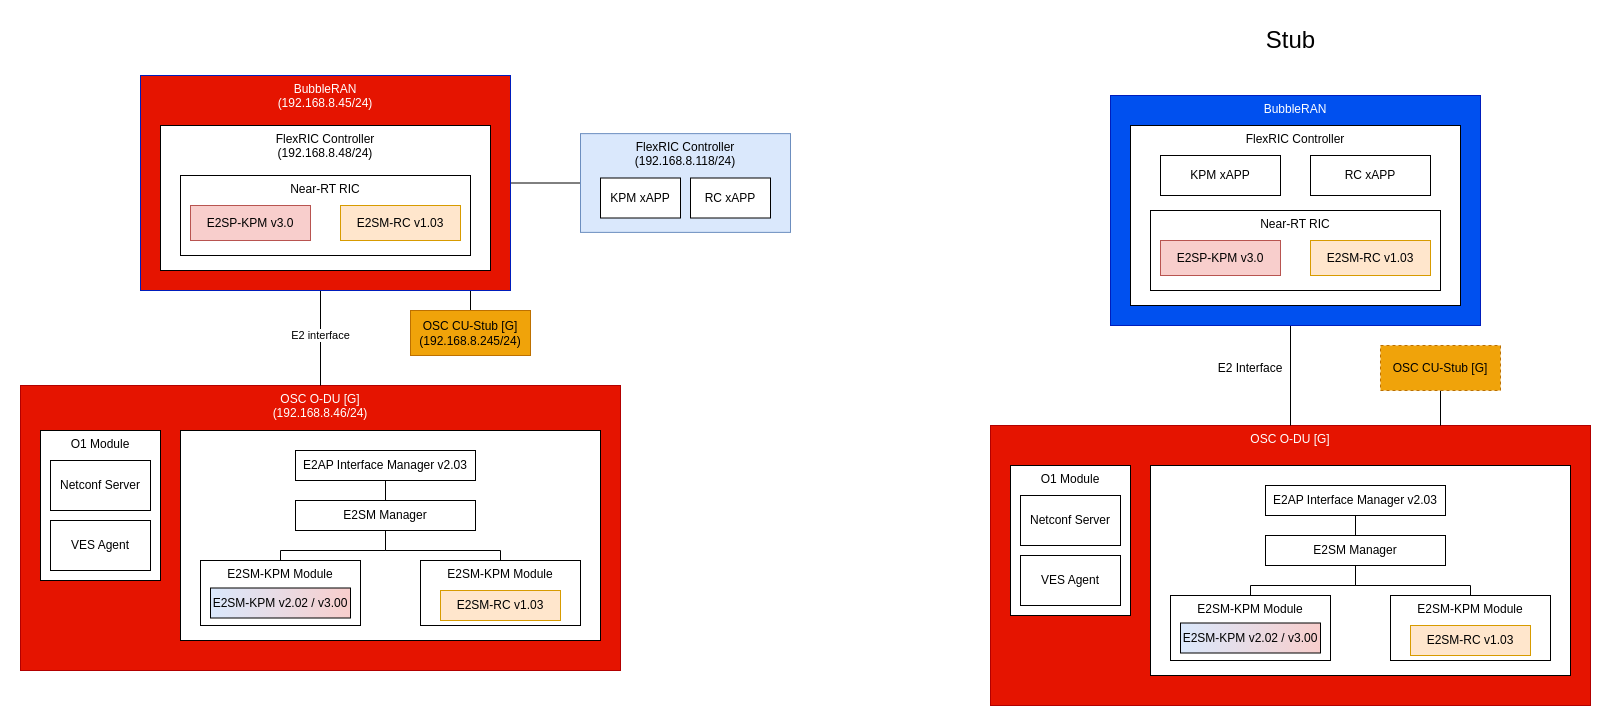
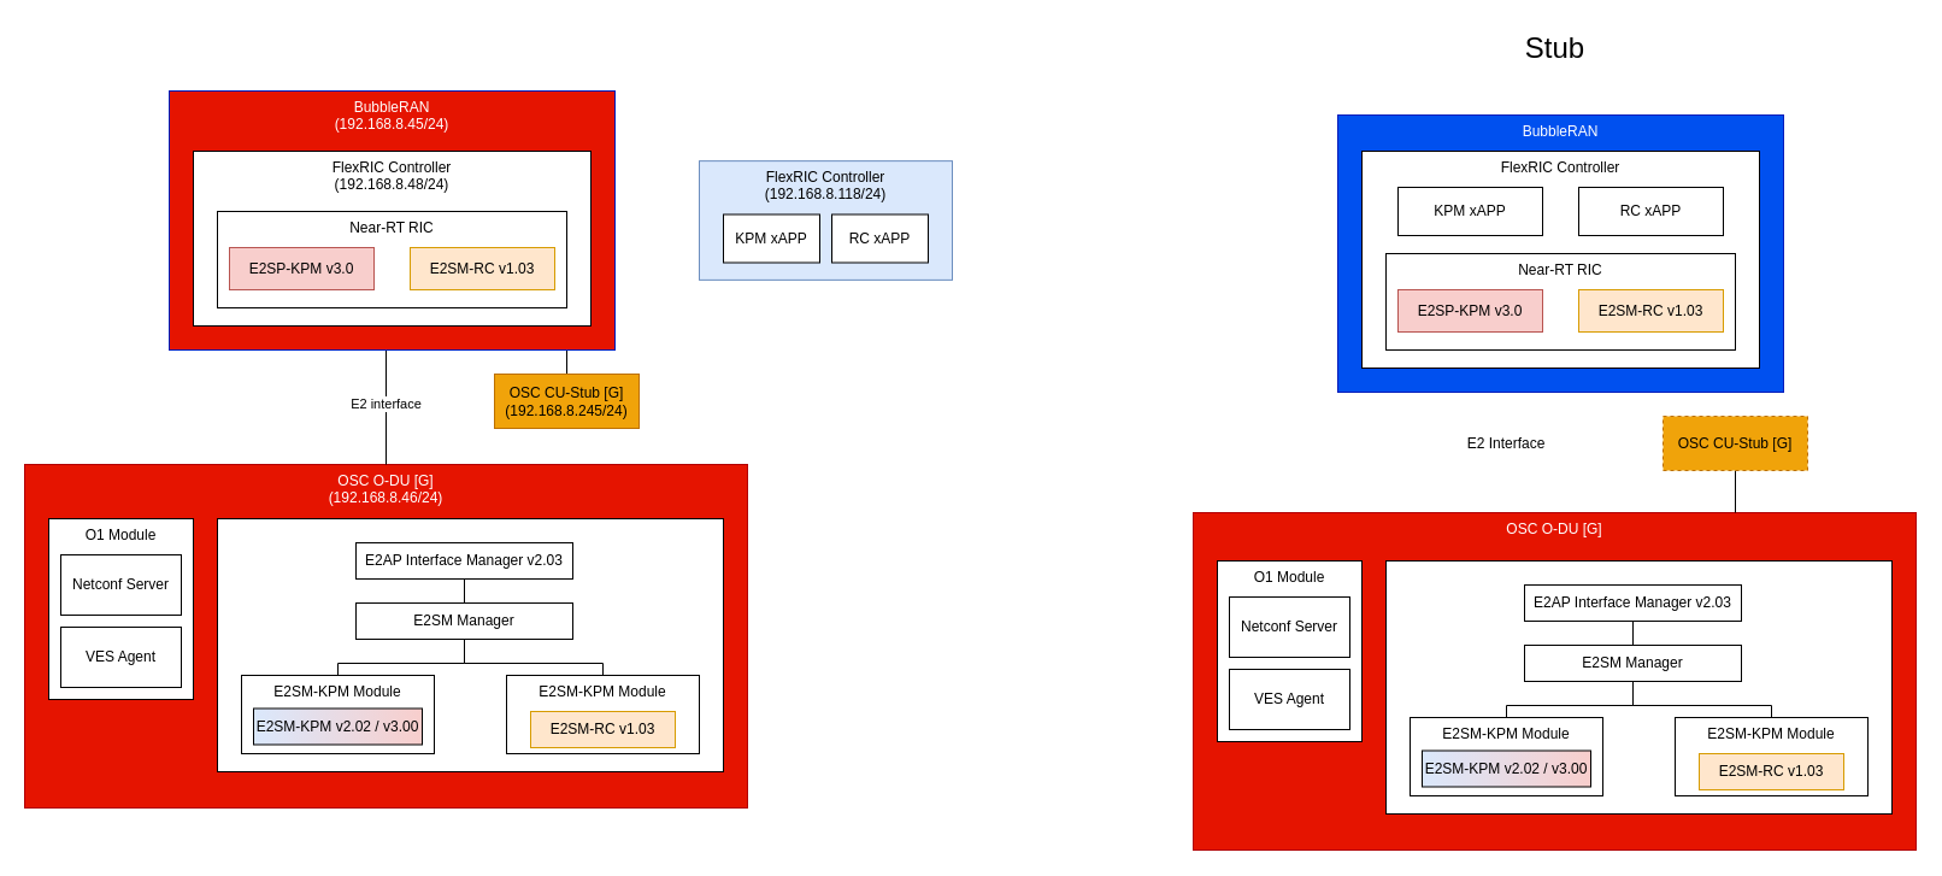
  <mxCell id="0" />
  <mxCell id="1" parent="0" />
- <mxCell id="2" style="edgeStyle=orthogonalEdgeStyle;rounded=0;orthogonalLoop=1;jettySize=auto;html=1;entryX=1;entryY=0.5;entryDx=0;entryDy=0;endArrow=none;endFill=0;" edge="1" parent="1" source="3" target="22"><mxGeometry relative="1" as="geometry" /></mxCell>
  <mxCell id="3" value="FlexRIC Controller&lt;br&gt;(192.168.8.118/24)" style="rounded=0;whiteSpace=wrap;html=1;fillColor=#dae8fc;strokeColor=#6c8ebf;verticalAlign=top;" vertex="1" parent="1"><mxGeometry x="580" y="133.13" width="210" height="98.75" as="geometry" /></mxCell>
  <mxCell id="4" value="OSC O-DU [G]&lt;br&gt;(192.168.8.46/24)" style="rounded=0;whiteSpace=wrap;html=1;verticalAlign=top;fillColor=#e51400;fontColor=#ffffff;strokeColor=#B20000;" parent="1" vertex="1"><mxGeometry x="20" y="385" width="600" height="285" as="geometry" /></mxCell>
  <mxCell id="5" value="O1 Module" style="rounded=0;whiteSpace=wrap;html=1;verticalAlign=top;" parent="1" vertex="1"><mxGeometry x="40" y="430" width="120" height="150" as="geometry" /></mxCell>
  <mxCell id="6" value="Netconf Server" style="rounded=0;whiteSpace=wrap;html=1;" parent="1" vertex="1"><mxGeometry x="50" y="460" width="100" height="50" as="geometry" /></mxCell>
  <mxCell id="7" value="VES Agent" style="rounded=0;whiteSpace=wrap;html=1;" parent="1" vertex="1"><mxGeometry x="50" y="520" width="100" height="50" as="geometry" /></mxCell>
  <mxCell id="8" value="" style="rounded=0;whiteSpace=wrap;html=1;" parent="1" vertex="1"><mxGeometry x="180" y="430" width="420" height="210" as="geometry" /></mxCell>
  <mxCell id="9" style="edgeStyle=orthogonalEdgeStyle;rounded=0;orthogonalLoop=1;jettySize=auto;html=1;entryX=0.5;entryY=0;entryDx=0;entryDy=0;endArrow=none;endFill=0;" parent="1" source="10" target="13" edge="1"><mxGeometry relative="1" as="geometry" /></mxCell>
  <mxCell id="10" value="E2AP Interface Manager v2.03" style="rounded=0;whiteSpace=wrap;html=1;" parent="1" vertex="1"><mxGeometry x="295" y="450" width="180" height="30" as="geometry" /></mxCell>
  <mxCell id="11" style="edgeStyle=orthogonalEdgeStyle;rounded=0;orthogonalLoop=1;jettySize=auto;html=1;endArrow=none;endFill=0;" parent="1" source="13" target="15" edge="1"><mxGeometry relative="1" as="geometry" /></mxCell>
  <mxCell id="12" style="edgeStyle=orthogonalEdgeStyle;rounded=0;orthogonalLoop=1;jettySize=auto;html=1;endArrow=none;endFill=0;" parent="1" source="13" target="17" edge="1"><mxGeometry relative="1" as="geometry"><Array as="points"><mxPoint x="385" y="550" /><mxPoint x="500" y="550" /></Array></mxGeometry></mxCell>
  <mxCell id="13" value="E2SM Manager" style="rounded=0;whiteSpace=wrap;html=1;" parent="1" vertex="1"><mxGeometry x="295" y="500" width="180" height="30" as="geometry" /></mxCell>
  <mxCell id="14" value="" style="group" parent="1" vertex="1" connectable="0"><mxGeometry x="200" y="560" width="160" height="65" as="geometry" /></mxCell>
  <mxCell id="15" value="E2SM-KPM Module" style="rounded=0;whiteSpace=wrap;html=1;verticalAlign=top;" parent="14" vertex="1"><mxGeometry width="160" height="65" as="geometry" /></mxCell>
  <mxCell id="16" value="E2SM-KPM v2.02 / v3.00" style="rounded=0;whiteSpace=wrap;html=1;gradientColor=#DAE8FC;gradientDirection=west;fillColor=#F8CECC;" parent="14" vertex="1"><mxGeometry x="10" y="27.5" width="140" height="30" as="geometry" /></mxCell>
  <mxCell id="17" value="E2SM-KPM Module" style="rounded=0;whiteSpace=wrap;html=1;verticalAlign=top;" parent="1" vertex="1"><mxGeometry x="420" y="560" width="160" height="65" as="geometry" /></mxCell>
  <mxCell id="18" value="E2SM-RC v1.03" style="rounded=0;whiteSpace=wrap;html=1;fillColor=#ffe6cc;strokeColor=#d79b00;" parent="1" vertex="1"><mxGeometry x="440" y="590" width="120" height="30" as="geometry" /></mxCell>
  <mxCell id="19" style="edgeStyle=orthogonalEdgeStyle;rounded=0;orthogonalLoop=1;jettySize=auto;html=1;endArrow=none;endFill=0;" parent="1" source="20" target="23" edge="1"><mxGeometry relative="1" as="geometry" /></mxCell>
  <mxCell id="20" value="OSC CU-Stub [G]&lt;br&gt;(192.168.8.245/24)" style="rounded=0;whiteSpace=wrap;html=1;fillColor=#f0a30a;fontColor=#000000;strokeColor=#BD7000;" parent="1" vertex="1"><mxGeometry x="410" y="310" width="120" height="45" as="geometry" /></mxCell>
  <mxCell id="21" value="E2 interface" style="edgeStyle=orthogonalEdgeStyle;rounded=0;orthogonalLoop=1;jettySize=auto;html=1;endArrow=none;endFill=0;jumpStyle=arc;exitX=0.5;exitY=1;exitDx=0;exitDy=0;" parent="1" source="22" target="4" edge="1"><mxGeometry relative="1" as="geometry"><mxPoint x="320" y="290" as="sourcePoint" /><Array as="points"><mxPoint x="320" y="290" /></Array></mxGeometry></mxCell>
  <mxCell id="22" value="BubbleRAN &lt;br&gt;(192.168.8.45/24)" style="rounded=0;whiteSpace=wrap;html=1;verticalAlign=top;fillColor=#e51400;fontColor=#ffffff;strokeColor=#001DBC;" parent="1" vertex="1"><mxGeometry x="140" y="75" width="370" height="215" as="geometry" /></mxCell>
  <mxCell id="23" value="FlexRIC Controller &lt;br&gt;(192.168.8.48/24)" style="rounded=0;whiteSpace=wrap;html=1;verticalAlign=top;" parent="1" vertex="1"><mxGeometry x="160" y="125" width="330" height="145" as="geometry" /></mxCell>
  <mxCell id="24" value="KPM xAPP" style="rounded=0;whiteSpace=wrap;html=1;" parent="1" vertex="1"><mxGeometry x="600" y="177.5" width="80" height="40" as="geometry" /></mxCell>
  <mxCell id="25" value="RC xAPP" style="rounded=0;whiteSpace=wrap;html=1;" parent="1" vertex="1"><mxGeometry x="690" y="177.5" width="80" height="40" as="geometry" /></mxCell>
  <mxCell id="26" value="Near-RT RIC" style="rounded=0;whiteSpace=wrap;html=1;verticalAlign=top;" parent="1" vertex="1"><mxGeometry x="180" y="175" width="290" height="80" as="geometry" /></mxCell>
  <mxCell id="27" value="E2SP-KPM v3.0" style="rounded=0;whiteSpace=wrap;html=1;fillColor=#f8cecc;strokeColor=#b85450;" parent="1" vertex="1"><mxGeometry x="190" y="205" width="120" height="35" as="geometry" /></mxCell>
  <mxCell id="28" value="E2SM-RC v1.03" style="rounded=0;whiteSpace=wrap;html=1;fillColor=#ffe6cc;strokeColor=#d79b00;" parent="1" vertex="1"><mxGeometry x="340" y="205" width="120" height="35" as="geometry" /></mxCell>
  <mxCell id="29" style="edgeStyle=orthogonalEdgeStyle;rounded=0;orthogonalLoop=1;jettySize=auto;html=1;exitX=0.5;exitY=1;exitDx=0;exitDy=0;" parent="1" source="23" target="23" edge="1"><mxGeometry relative="1" as="geometry" /></mxCell>
  <mxCell id="30" value="OSC O-DU [G]" style="rounded=0;whiteSpace=wrap;html=1;verticalAlign=top;fillColor=#e51400;fontColor=#ffffff;strokeColor=#B20000;" vertex="1" parent="1"><mxGeometry x="990" y="425" width="600" height="280" as="geometry" /></mxCell>
  <mxCell id="31" value="O1 Module" style="rounded=0;whiteSpace=wrap;html=1;verticalAlign=top;" vertex="1" parent="1"><mxGeometry x="1010" y="465" width="120" height="150" as="geometry" /></mxCell>
  <mxCell id="32" value="Netconf Server" style="rounded=0;whiteSpace=wrap;html=1;" vertex="1" parent="1"><mxGeometry x="1020" y="495" width="100" height="50" as="geometry" /></mxCell>
  <mxCell id="33" value="VES Agent" style="rounded=0;whiteSpace=wrap;html=1;" vertex="1" parent="1"><mxGeometry x="1020" y="555" width="100" height="50" as="geometry" /></mxCell>
  <mxCell id="34" value="" style="rounded=0;whiteSpace=wrap;html=1;" vertex="1" parent="1"><mxGeometry x="1150" y="465" width="420" height="210" as="geometry" /></mxCell>
  <mxCell id="35" style="edgeStyle=orthogonalEdgeStyle;rounded=0;orthogonalLoop=1;jettySize=auto;html=1;entryX=0.5;entryY=0;entryDx=0;entryDy=0;endArrow=none;endFill=0;" edge="1" parent="1" source="36" target="39"><mxGeometry relative="1" as="geometry" /></mxCell>
  <mxCell id="36" value="E2AP Interface Manager v2.03" style="rounded=0;whiteSpace=wrap;html=1;" vertex="1" parent="1"><mxGeometry x="1265" y="485" width="180" height="30" as="geometry" /></mxCell>
  <mxCell id="37" style="edgeStyle=orthogonalEdgeStyle;rounded=0;orthogonalLoop=1;jettySize=auto;html=1;endArrow=none;endFill=0;" edge="1" parent="1" source="39" target="41"><mxGeometry relative="1" as="geometry" /></mxCell>
  <mxCell id="38" style="edgeStyle=orthogonalEdgeStyle;rounded=0;orthogonalLoop=1;jettySize=auto;html=1;endArrow=none;endFill=0;" edge="1" parent="1" source="39" target="43"><mxGeometry relative="1" as="geometry"><Array as="points"><mxPoint x="1355" y="585" /><mxPoint x="1470" y="585" /></Array></mxGeometry></mxCell>
  <mxCell id="39" value="E2SM Manager" style="rounded=0;whiteSpace=wrap;html=1;" vertex="1" parent="1"><mxGeometry x="1265" y="535" width="180" height="30" as="geometry" /></mxCell>
  <mxCell id="40" value="" style="group" vertex="1" connectable="0" parent="1"><mxGeometry x="1170" y="595" width="160" height="65" as="geometry" /></mxCell>
  <mxCell id="41" value="E2SM-KPM Module" style="rounded=0;whiteSpace=wrap;html=1;verticalAlign=top;" vertex="1" parent="40"><mxGeometry width="160" height="65" as="geometry" /></mxCell>
  <mxCell id="42" value="E2SM-KPM v2.02 / v3.00" style="rounded=0;whiteSpace=wrap;html=1;gradientColor=#DAE8FC;gradientDirection=west;fillColor=#F8CECC;" vertex="1" parent="40"><mxGeometry x="10" y="27.5" width="140" height="30" as="geometry" /></mxCell>
  <mxCell id="43" value="E2SM-KPM Module" style="rounded=0;whiteSpace=wrap;html=1;verticalAlign=top;" vertex="1" parent="1"><mxGeometry x="1390" y="595" width="160" height="65" as="geometry" /></mxCell>
  <mxCell id="44" value="E2SM-RC v1.03" style="rounded=0;whiteSpace=wrap;html=1;fillColor=#ffe6cc;strokeColor=#d79b00;" vertex="1" parent="1"><mxGeometry x="1410" y="625" width="120" height="30" as="geometry" /></mxCell>
  <mxCell id="45" style="edgeStyle=orthogonalEdgeStyle;rounded=0;orthogonalLoop=1;jettySize=auto;html=1;entryX=0.75;entryY=0;entryDx=0;entryDy=0;endArrow=none;endFill=0;" edge="1" parent="1" source="46" target="30"><mxGeometry relative="1" as="geometry" /></mxCell>
  <mxCell id="46" value="OSC CU-Stub [G]" style="rounded=0;whiteSpace=wrap;html=1;fillColor=#f0a30a;fontColor=#000000;strokeColor=#BD7000;dashed=1;" vertex="1" parent="1"><mxGeometry x="1380" y="345" width="120" height="45" as="geometry" /></mxCell>
- <mxCell id="47" style="edgeStyle=orthogonalEdgeStyle;rounded=0;orthogonalLoop=1;jettySize=auto;html=1;endArrow=none;endFill=0;jumpStyle=arc;exitX=0.5;exitY=1;exitDx=0;exitDy=0;" edge="1" parent="1" source="49" target="30"><mxGeometry relative="1" as="geometry"><mxPoint x="1290" y="325" as="sourcePoint" /><Array as="points"><mxPoint x="1290" y="325" /></Array></mxGeometry></mxCell>
  <mxCell id="48" value="E2 Interface" style="text;html=1;strokeColor=none;fillColor=none;align=center;verticalAlign=middle;whiteSpace=wrap;rounded=0;" vertex="1" parent="1"><mxGeometry x="1195" y="352.5" width="110" height="30" as="geometry" /></mxCell>
  <mxCell id="49" value="BubbleRAN" style="rounded=0;whiteSpace=wrap;html=1;verticalAlign=top;fillColor=#0050ef;fontColor=#ffffff;strokeColor=#001DBC;" vertex="1" parent="1"><mxGeometry x="1110" y="95" width="370" height="230" as="geometry" /></mxCell>
  <mxCell id="50" value="FlexRIC Controller" style="rounded=0;whiteSpace=wrap;html=1;verticalAlign=top;" vertex="1" parent="1"><mxGeometry x="1130" y="125" width="330" height="180" as="geometry" /></mxCell>
  <mxCell id="51" value="KPM xAPP" style="rounded=0;whiteSpace=wrap;html=1;" vertex="1" parent="1"><mxGeometry x="1160" y="155" width="120" height="40" as="geometry" /></mxCell>
  <mxCell id="52" value="RC xAPP" style="rounded=0;whiteSpace=wrap;html=1;" vertex="1" parent="1"><mxGeometry x="1310" y="155" width="120" height="40" as="geometry" /></mxCell>
  <mxCell id="53" value="Near-RT RIC" style="rounded=0;whiteSpace=wrap;html=1;verticalAlign=top;" vertex="1" parent="1"><mxGeometry x="1150" y="210" width="290" height="80" as="geometry" /></mxCell>
  <mxCell id="54" value="E2SP-KPM v3.0" style="rounded=0;whiteSpace=wrap;html=1;fillColor=#f8cecc;strokeColor=#b85450;" vertex="1" parent="1"><mxGeometry x="1160" y="240" width="120" height="35" as="geometry" /></mxCell>
  <mxCell id="55" value="E2SM-RC v1.03" style="rounded=0;whiteSpace=wrap;html=1;fillColor=#ffe6cc;strokeColor=#d79b00;" vertex="1" parent="1"><mxGeometry x="1310" y="240" width="120" height="35" as="geometry" /></mxCell>
  <mxCell id="56" style="edgeStyle=orthogonalEdgeStyle;rounded=0;orthogonalLoop=1;jettySize=auto;html=1;exitX=0.5;exitY=1;exitDx=0;exitDy=0;" edge="1" parent="1" source="50" target="50"><mxGeometry relative="1" as="geometry" /></mxCell>
  <mxCell id="57" value="&lt;font style=&quot;font-size: 24px;&quot;&gt;Stub&lt;/font&gt;" style="text;html=1;align=center;verticalAlign=middle;resizable=0;points=[];autosize=1;strokeColor=none;fillColor=none;" vertex="1" parent="1"><mxGeometry x="1255" y="20" width="70" height="40" as="geometry" /></mxCell>
